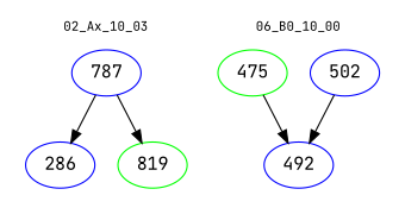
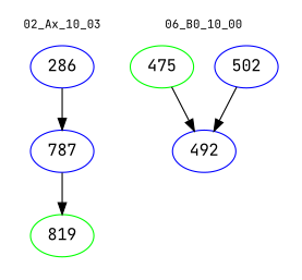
  digraph {
    fontname="JetBrains Mono"
    node [color=blue fontname="JetBrains Mono"]
    edge [color=black fontname="JetBrains Mono"]
    n1 [label=286]
    n2 [label=787]
    n3 [color=green label=819]
    n4 [label=502]
    n5 [label=492]
    n6 [color=green label=475]
    subgraph cluster_1 {
      color=white
      fontsize=10
      label="02_Ax_10_03"
      n1
      n2
      n3
    }
    subgraph cluster_2 {
      color=white
      fontsize=10
      label="06_B0_10_00"
      n4
      n5
      n6
    }
-   n2 -> n1
+   n1 -> n2
    n2 -> n3
    n4 -> n5
    n6 -> n5
  }
